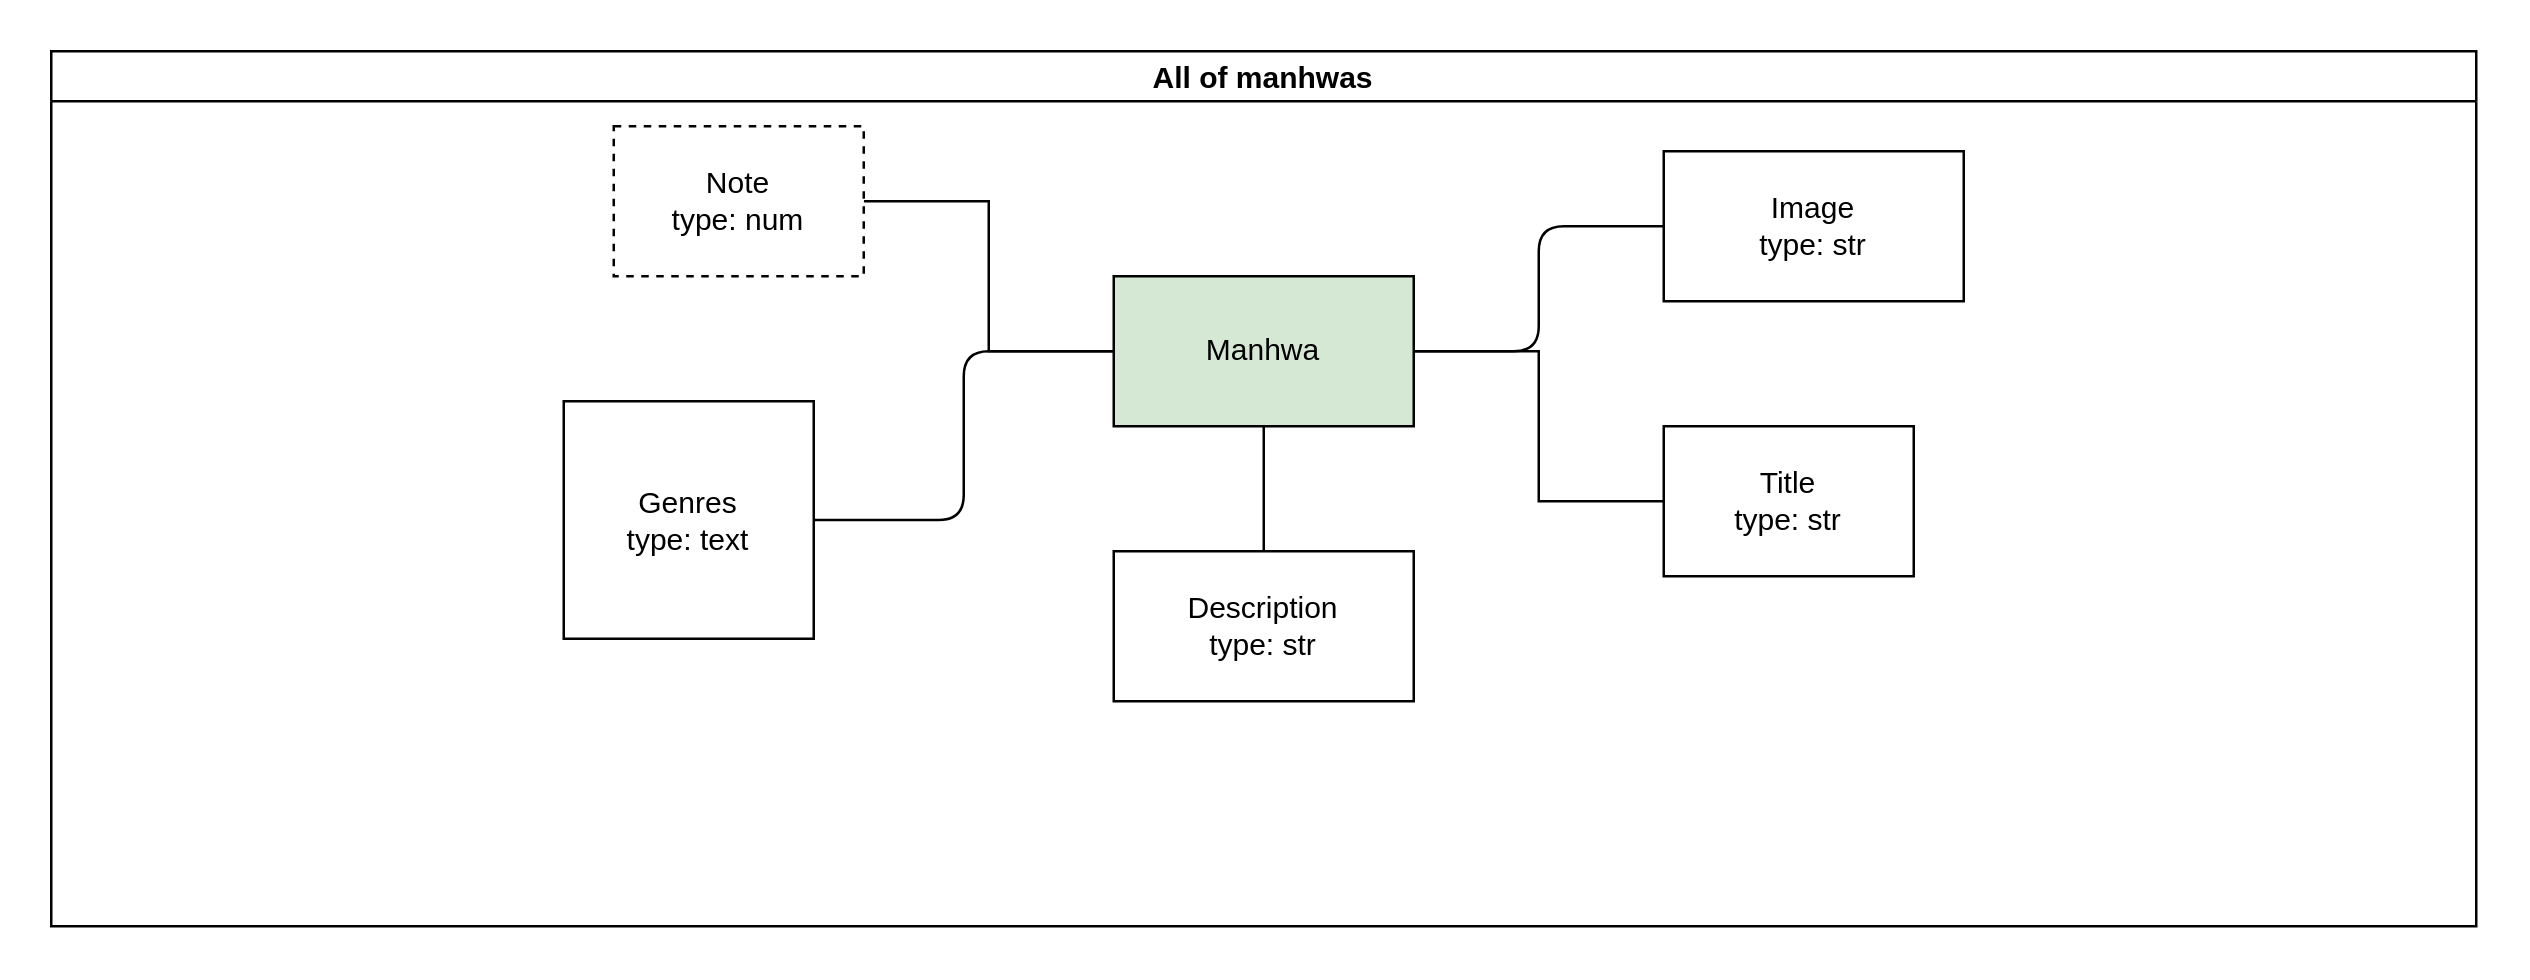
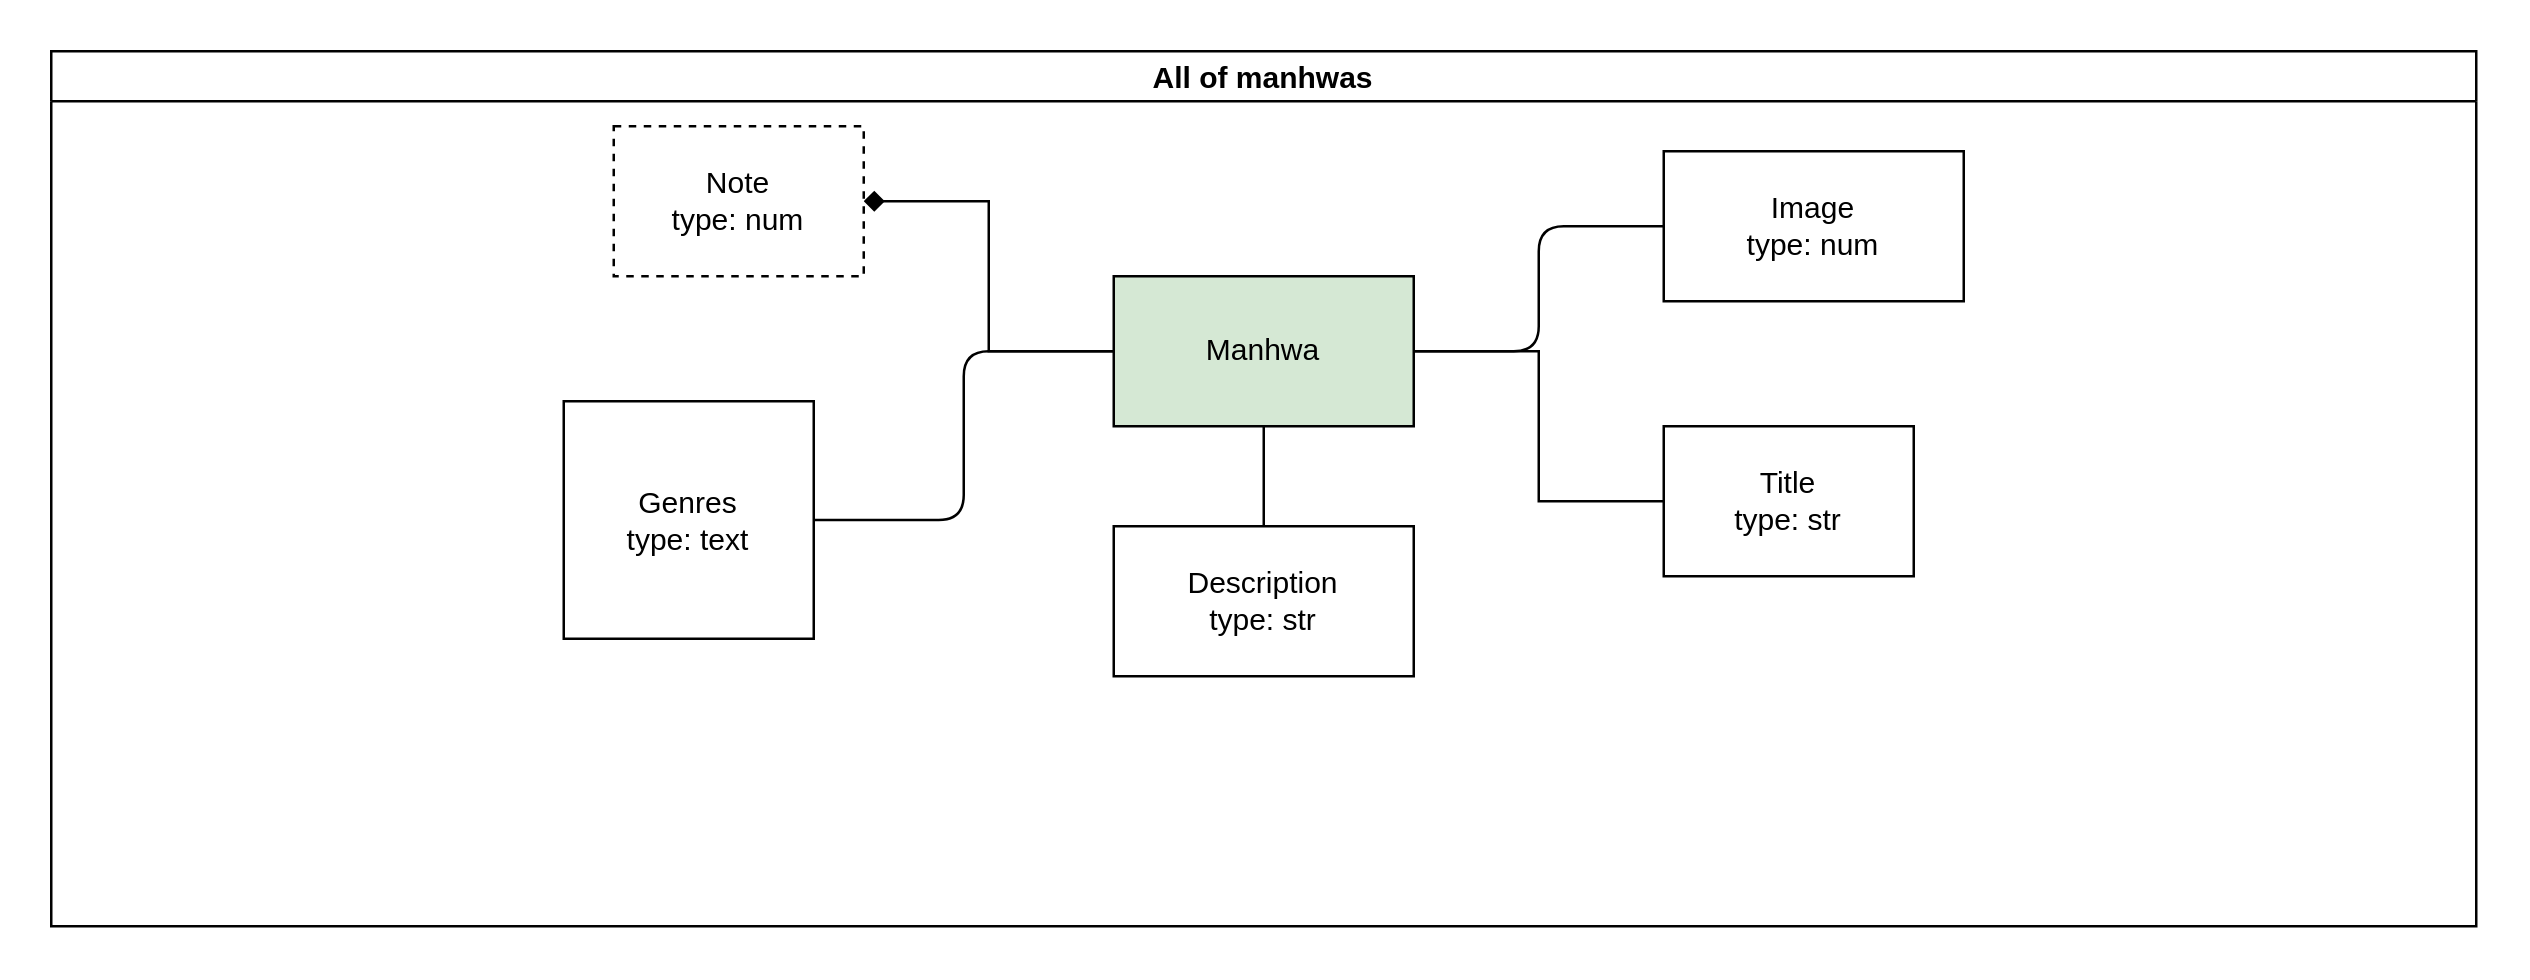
  <mxCell id="0" />
  <mxCell id="1" parent="0" />
  <mxCell id="2" value="All of manhwas" style="swimlane;startSize=20;horizontal=1;containerType=tree;newEdgeStyle={&quot;edgeStyle&quot;:&quot;elbowEdgeStyle&quot;,&quot;startArrow&quot;:&quot;none&quot;,&quot;endArrow&quot;:&quot;none&quot;};gradientColor=none;swimlaneFillColor=default;" parent="1" vertex="1"><mxGeometry x="20" y="20" width="970" height="350" as="geometry" /></mxCell>
  <mxCell id="3" value="" style="edgeStyle=elbowEdgeStyle;elbow=vertical;sourcePerimeterSpacing=0;targetPerimeterSpacing=0;startArrow=none;endArrow=none;rounded=0;curved=0;" parent="2" source="5" target="6" edge="1"><mxGeometry relative="1" as="geometry" /></mxCell>
- <mxCell id="4" value="" style="edgeStyle=elbowEdgeStyle;elbow=vertical;sourcePerimeterSpacing=0;targetPerimeterSpacing=0;startArrow=none;endArrow=none;rounded=0;curved=0;" parent="2" source="5" target="7" edge="1"><mxGeometry relative="1" as="geometry" /></mxCell>
+ <mxCell id="4" value="" style="edgeStyle=elbowEdgeStyle;elbow=vertical;sourcePerimeterSpacing=0;targetPerimeterSpacing=0;startArrow=none;endArrow=diamond;rounded=0;curved=0;" parent="2" source="5" target="7" edge="1"><mxGeometry relative="1" as="geometry" /></mxCell>
  <mxCell id="5" value="Manhwa" style="whiteSpace=wrap;html=1;align=center;treeFolding=1;treeMoving=1;newEdgeStyle={&quot;edgeStyle&quot;:&quot;elbowEdgeStyle&quot;,&quot;startArrow&quot;:&quot;none&quot;,&quot;endArrow&quot;:&quot;none&quot;};fillColor=#d5e8d4;" parent="2" vertex="1"><mxGeometry x="425" y="90" width="120" height="60" as="geometry" /></mxCell>
  <mxCell id="6" value="Title&lt;br&gt;type: str" style="whiteSpace=wrap;html=1;align=center;verticalAlign=middle;treeFolding=1;treeMoving=1;newEdgeStyle={&quot;edgeStyle&quot;:&quot;elbowEdgeStyle&quot;,&quot;startArrow&quot;:&quot;none&quot;,&quot;endArrow&quot;:&quot;none&quot;};gradientColor=none;" parent="2" vertex="1"><mxGeometry x="645" y="150" width="100" height="60" as="geometry" /></mxCell>
  <mxCell id="7" value="Note&lt;br&gt;type: num" style="whiteSpace=wrap;html=1;align=center;verticalAlign=middle;treeFolding=1;treeMoving=1;newEdgeStyle={&quot;edgeStyle&quot;:&quot;elbowEdgeStyle&quot;,&quot;startArrow&quot;:&quot;none&quot;,&quot;endArrow&quot;:&quot;none&quot;};dashed=1;" parent="2" vertex="1"><mxGeometry x="225" y="30" width="100" height="60" as="geometry" /></mxCell>
  <mxCell id="8" value="" style="edgeStyle=elbowEdgeStyle;html=1;elbow=horizontal;startArrow=none;endArrow=none;" parent="2" source="5" target="9" edge="1"><mxGeometry relative="1" as="geometry" /></mxCell>
  <mxCell id="9" value="Genres&lt;br&gt;type: text" style="whiteSpace=wrap;html=1;align=center;treeFolding=1;treeMoving=1;newEdgeStyle={&quot;edgeStyle&quot;:&quot;elbowEdgeStyle&quot;,&quot;startArrow&quot;:&quot;none&quot;,&quot;endArrow&quot;:&quot;none&quot;};" parent="2" vertex="1"><mxGeometry x="205" y="140" width="100" height="95" as="geometry" /></mxCell>
  <mxCell id="10" value="" style="edgeStyle=elbowEdgeStyle;html=1;elbow=horizontal;startArrow=none;endArrow=none;" parent="2" source="5" target="11" edge="1"><mxGeometry relative="1" as="geometry" /></mxCell>
- <mxCell id="11" value="Image&lt;div&gt;&lt;span style=&quot;color: rgb(0, 0, 0);&quot;&gt;type: str&lt;/span&gt;&lt;/div&gt;" style="whiteSpace=wrap;html=1;align=center;treeFolding=1;treeMoving=1;newEdgeStyle={&quot;edgeStyle&quot;:&quot;elbowEdgeStyle&quot;,&quot;startArrow&quot;:&quot;none&quot;,&quot;endArrow&quot;:&quot;none&quot;};" parent="2" vertex="1"><mxGeometry x="645" y="40" width="120" height="60" as="geometry" /></mxCell>
+ <mxCell id="11" value="Image&lt;div&gt;&lt;span style=&quot;color: rgb(0, 0, 0);&quot;&gt;type: num&lt;/span&gt;&lt;/div&gt;" style="whiteSpace=wrap;html=1;align=center;treeFolding=1;treeMoving=1;newEdgeStyle={&quot;edgeStyle&quot;:&quot;elbowEdgeStyle&quot;,&quot;startArrow&quot;:&quot;none&quot;,&quot;endArrow&quot;:&quot;none&quot;};" parent="2" vertex="1"><mxGeometry x="645" y="40" width="120" height="60" as="geometry" /></mxCell>
  <mxCell id="12" value="" style="edgeStyle=elbowEdgeStyle;html=1;elbow=vertical;startArrow=none;endArrow=none;" parent="2" source="5" target="13" edge="1"><mxGeometry relative="1" as="geometry" /></mxCell>
- <mxCell id="13" value="Description&lt;br&gt;type: str" style="whiteSpace=wrap;html=1;align=center;treeFolding=1;treeMoving=1;newEdgeStyle={&quot;edgeStyle&quot;:&quot;elbowEdgeStyle&quot;,&quot;startArrow&quot;:&quot;none&quot;,&quot;endArrow&quot;:&quot;none&quot;};" parent="2" vertex="1"><mxGeometry x="425" y="200" width="120" height="60" as="geometry" /></mxCell>
+ <mxCell id="13" value="Description&lt;br&gt;type: str" style="whiteSpace=wrap;html=1;align=center;treeFolding=1;treeMoving=1;newEdgeStyle={&quot;edgeStyle&quot;:&quot;elbowEdgeStyle&quot;,&quot;startArrow&quot;:&quot;none&quot;,&quot;endArrow&quot;:&quot;none&quot;};" parent="2" vertex="1"><mxGeometry x="425" y="190" width="120" height="60" as="geometry" /></mxCell>
